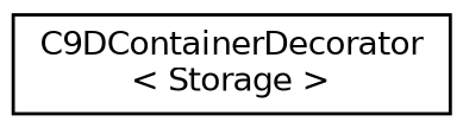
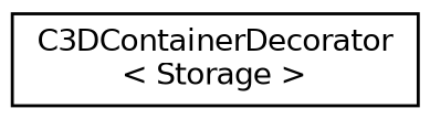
  digraph {
    rankdir=LR
-   n1 [color=black fillcolor=white fontname=Helvetica fontsize=10 height=0.2 label="C9DContainerDecorator\l\< Storage \>" shape=record style=filled width=0.4]
+   n1 [color=black fillcolor=white fontname=Helvetica fontsize=10 height=0.2 label="C3DContainerDecorator\l\< Storage \>" shape=record style=filled width=0.4]
  }
